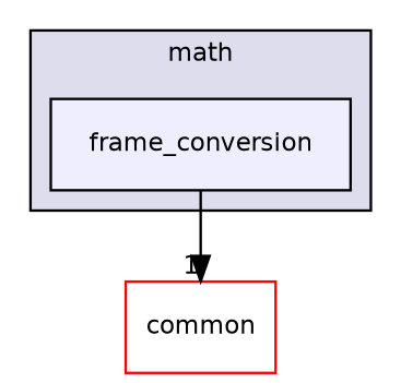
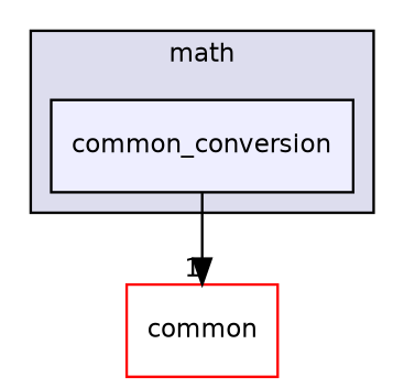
  digraph {
    compound=true
    node [fontname=Helvetica fontsize=10 shape=box style=filled]
-   n1 [fillcolor="#eeeeff" label=frame_conversion pencolor=black]
+   n1 [fillcolor="#eeeeff" label=common_conversion pencolor=black]
    n2 [color=red fillcolor=white label=common]
    subgraph cluster_1 {
      bgcolor="#ddddee"
      fontname=Helvetica
      fontsize=10
      label=math
      pencolor=black
      n1
    }
    n1 -> n2 [headlabel=1 labeldistance=1.5 labelfontname=Helvetica labelfontsize=10]
  }
